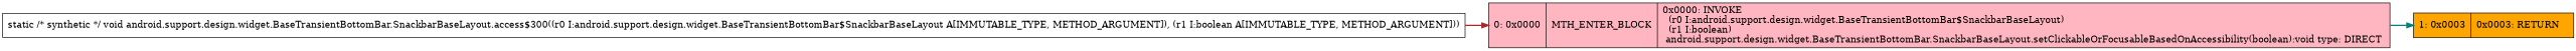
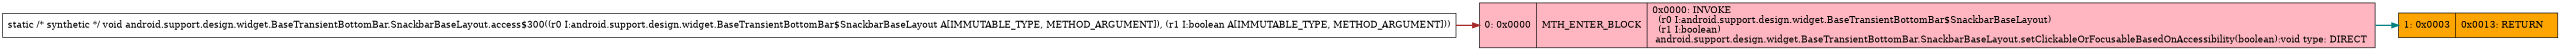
  digraph {
    rankdir=LR
    node [shape=record style=filled]
    edge [style=bold]
    n1 [label="{0\:\ 0x0000|MTH_ENTER_BLOCK\l|0x0000: INVOKE  \l  (r0 I:android.support.design.widget.BaseTransientBottomBar$SnackbarBaseLayout)\l  (r1 I:boolean)\l android.support.design.widget.BaseTransientBottomBar.SnackbarBaseLayout.setClickableOrFocusableBasedOnAccessibility(boolean):void type: DIRECT \l}" fillcolor=lightpink]
-   n2 [label="{1\:\ 0x0003|0x0003: RETURN   \l}" fillcolor=orange]
+   n2 [label="{1\:\ 0x0003|0x0013: RETURN   \l}" fillcolor=orange]
    n3 [label="{static \/* synthetic *\/ void android.support.design.widget.BaseTransientBottomBar.SnackbarBaseLayout.access$300((r0 I:android.support.design.widget.BaseTransientBottomBar$SnackbarBaseLayout A[IMMUTABLE_TYPE, METHOD_ARGUMENT]), (r1 I:boolean A[IMMUTABLE_TYPE, METHOD_ARGUMENT])) }" fillcolor=white]
    n1 -> n2 [color=teal]
    n3 -> n1 [color=brown]
  }
